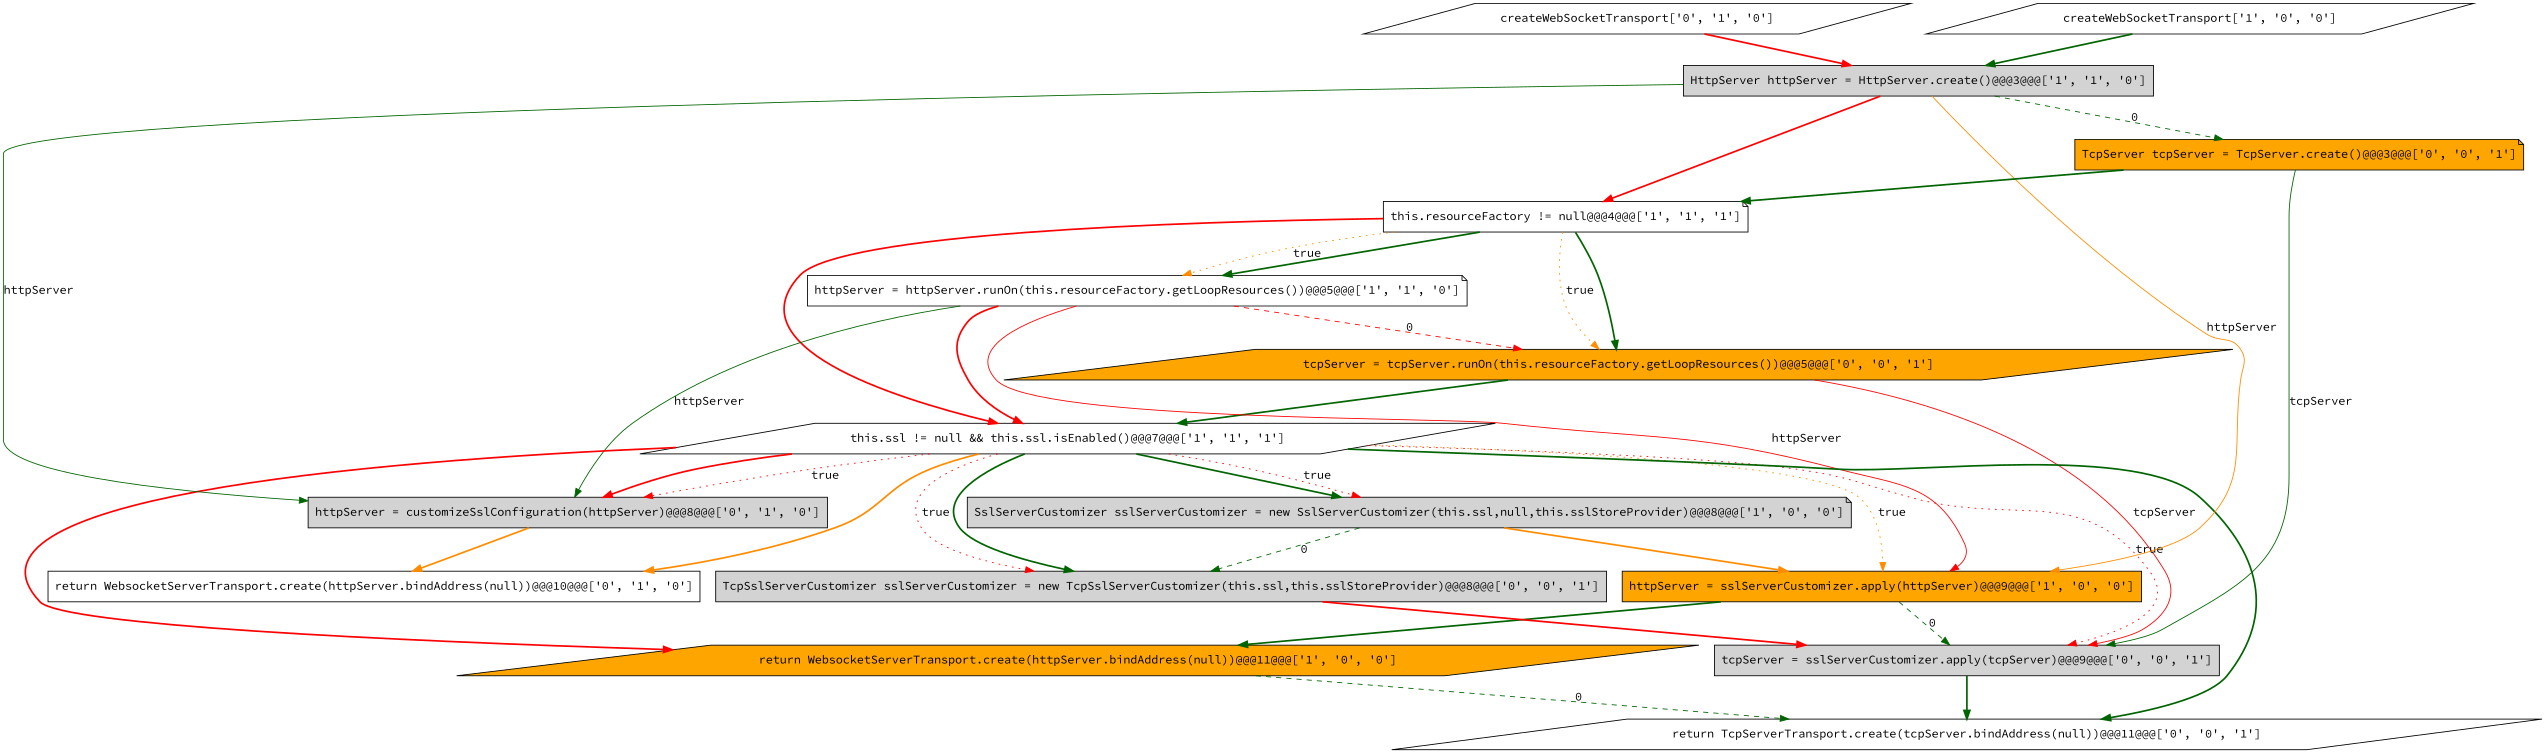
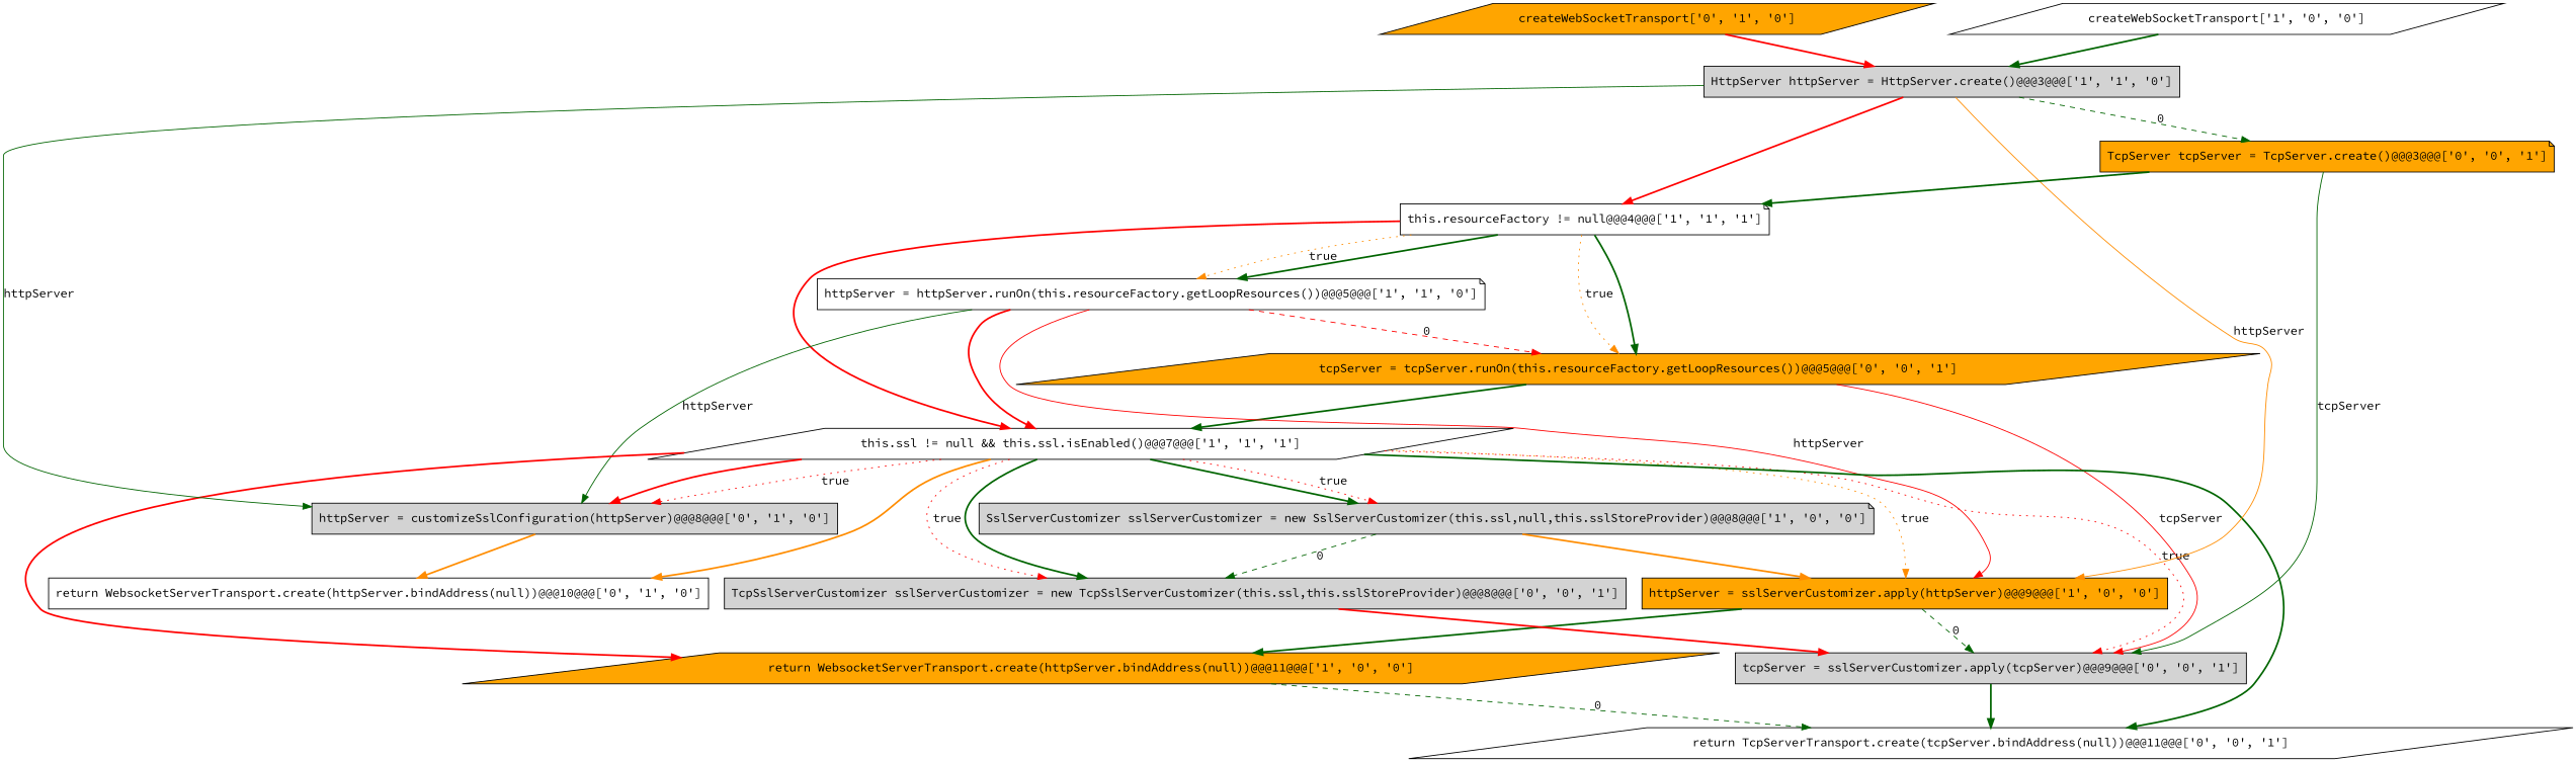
  digraph {
    fontname="Source Code Pro"
    node [fillcolor=white fontname="Source Code Pro" shape=box style=filled]
    edge [color=darkgreen fontname="Source Code Pro" style=bold]
    n1 [fillcolor=lightgrey label="httpServer = customizeSslConfiguration(httpServer)@@@8@@@['0', '1', '0']"]
    n2 [label="return WebsocketServerTransport.create(httpServer.bindAddress(null))@@@10@@@['0', '1', '0']"]
    n3 [label="this.resourceFactory != null@@@4@@@['1', '1', '1']" shape=note]
    n4 [fillcolor=orange label="tcpServer = tcpServer.runOn(this.resourceFactory.getLoopResources())@@@5@@@['0', '0', '1']" shape=parallelogram]
    n5 [label="httpServer = httpServer.runOn(this.resourceFactory.getLoopResources())@@@5@@@['1', '1', '0']" shape=note]
    n6 [label="this.ssl != null && this.ssl.isEnabled()@@@7@@@['1', '1', '1']" shape=parallelogram]
    n7 [fillcolor=lightgrey label="tcpServer = sslServerCustomizer.apply(tcpServer)@@@9@@@['0', '0', '1']"]
    n8 [fillcolor=orange label="httpServer = sslServerCustomizer.apply(httpServer)@@@9@@@['1', '0', '0']"]
    n9 [label="return TcpServerTransport.create(tcpServer.bindAddress(null))@@@11@@@['0', '0', '1']" shape=parallelogram]
    n10 [fillcolor=lightgrey label="TcpSslServerCustomizer sslServerCustomizer = new TcpSslServerCustomizer(this.ssl,this.sslStoreProvider)@@@8@@@['0', '0', '1']"]
    n11 [fillcolor=orange label="return WebsocketServerTransport.create(httpServer.bindAddress(null))@@@11@@@['1', '0', '0']" shape=parallelogram]
    n12 [fillcolor=lightgrey label="SslServerCustomizer sslServerCustomizer = new SslServerCustomizer(this.ssl,null,this.sslStoreProvider)@@@8@@@['1', '0', '0']" shape=note]
-   n13 [label="createWebSocketTransport['0', '1', '0']" shape=parallelogram]
+   n13 [fillcolor=orange label="createWebSocketTransport['0', '1', '0']" shape=parallelogram]
    n14 [fillcolor=lightgrey label="HttpServer httpServer = HttpServer.create()@@@3@@@['1', '1', '0']"]
    n15 [fillcolor=orange label="TcpServer tcpServer = TcpServer.create()@@@3@@@['0', '0', '1']" shape=note]
    n16 [label="createWebSocketTransport['1', '0', '0']" shape=parallelogram]
    n1 -> n2 [color=darkorange]
    n3 -> n4
    n3 -> n4 [color=darkorange label=true style=dotted]
    n3 -> n5
    n3 -> n5 [color=darkorange label=true style=dotted]
    n3 -> n6 [color=red]
    n4 -> n6
    n4 -> n7 [color=red label=tcpServer style=solid]
    n5 -> n1 [label=httpServer style=solid]
    n5 -> n4 [color=red label=0 style=dashed]
    n5 -> n6 [color=red]
    n5 -> n8 [color=red label=httpServer style=solid]
    n6 -> n1 [color=red]
    n6 -> n1 [color=red label=true style=dotted]
    n6 -> n2 [color=darkorange]
    n6 -> n7 [color=red label=true style=dotted]
    n6 -> n8 [color=darkorange label=true style=dotted]
    n6 -> n9
    n6 -> n10
    n6 -> n10 [color=red label=true style=dotted]
    n6 -> n11 [color=red]
    n6 -> n12
    n6 -> n12 [color=red label=true style=dotted]
    n7 -> n9
    n8 -> n7 [label=0 style=dashed]
    n8 -> n11
    n10 -> n7 [color=red]
    n11 -> n9 [label=0 style=dashed]
    n12 -> n8 [color=darkorange]
    n12 -> n10 [label=0 style=dashed]
    n13 -> n14 [color=red]
    n14 -> n1 [label=httpServer style=solid]
    n14 -> n3 [color=red]
    n14 -> n8 [color=darkorange label=httpServer style=solid]
    n14 -> n15 [label=0 style=dashed]
    n15 -> n3
    n15 -> n7 [label=tcpServer style=solid]
    n16 -> n14
  }
